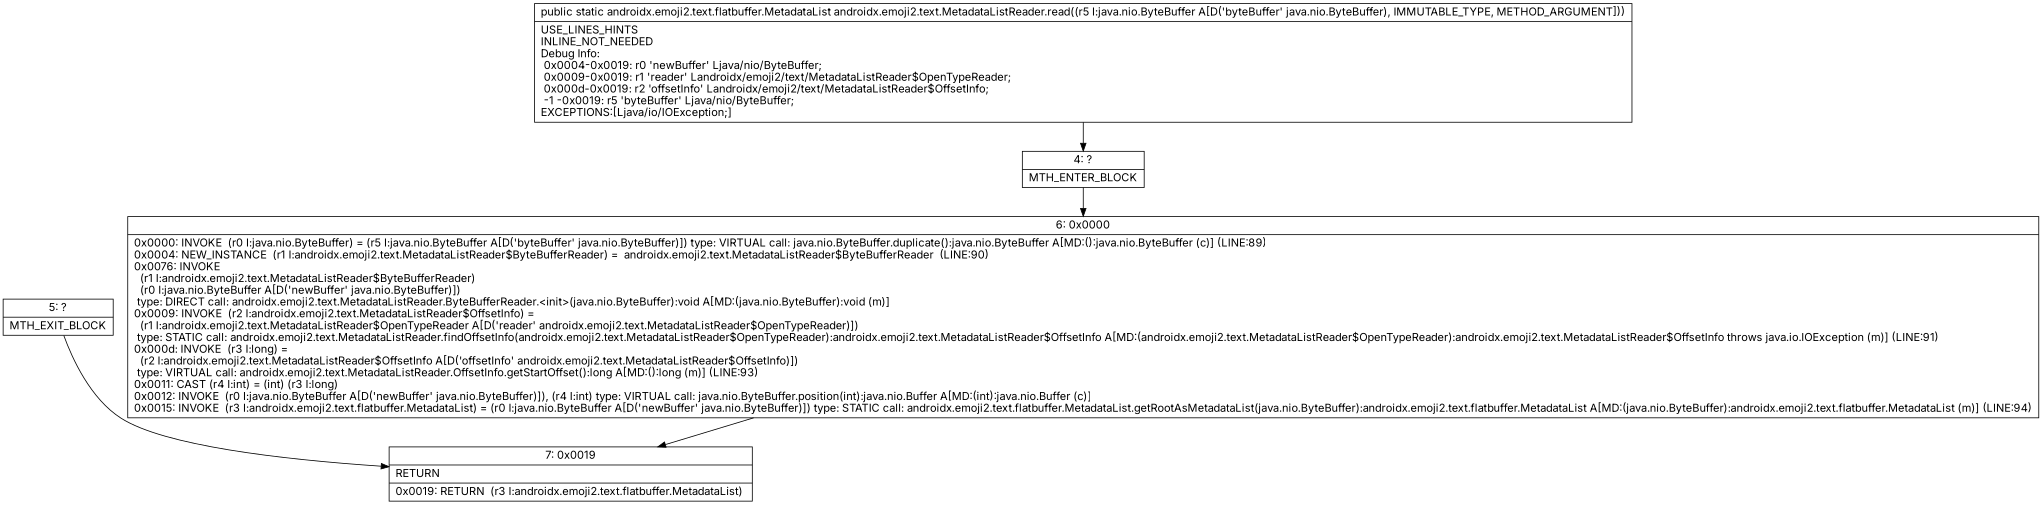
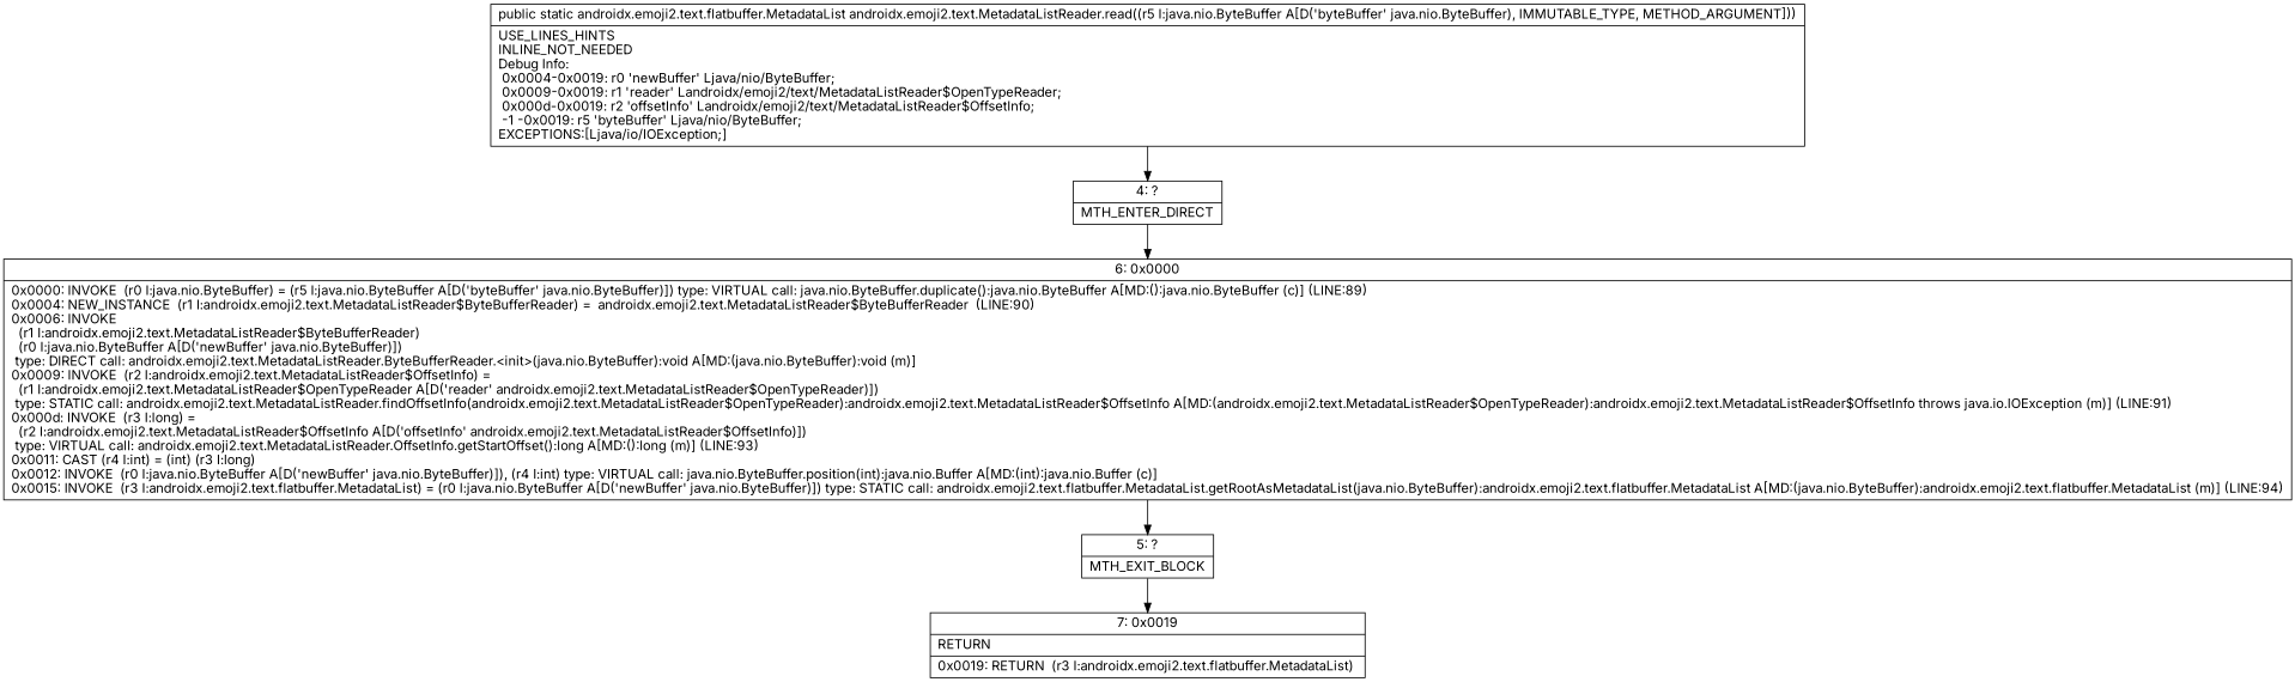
  digraph {
    fontname=Inter
    node [fontname=Inter shape=record]
    edge [fontname=Inter]
-   n1 [label="{4\:\ ?|MTH_ENTER_BLOCK\l}"]
-   n2 [label="{6\:\ 0x0000|0x0000: INVOKE  (r0 I:java.nio.ByteBuffer) = (r5 I:java.nio.ByteBuffer A[D('byteBuffer' java.nio.ByteBuffer)]) type: VIRTUAL call: java.nio.ByteBuffer.duplicate():java.nio.ByteBuffer A[MD:():java.nio.ByteBuffer (c)] (LINE:89)\l0x0004: NEW_INSTANCE  (r1 I:androidx.emoji2.text.MetadataListReader$ByteBufferReader) =  androidx.emoji2.text.MetadataListReader$ByteBufferReader  (LINE:90)\l0x0076: INVOKE  \l  (r1 I:androidx.emoji2.text.MetadataListReader$ByteBufferReader)\l  (r0 I:java.nio.ByteBuffer A[D('newBuffer' java.nio.ByteBuffer)])\l type: DIRECT call: androidx.emoji2.text.MetadataListReader.ByteBufferReader.\<init\>(java.nio.ByteBuffer):void A[MD:(java.nio.ByteBuffer):void (m)]\l0x0009: INVOKE  (r2 I:androidx.emoji2.text.MetadataListReader$OffsetInfo) = \l  (r1 I:androidx.emoji2.text.MetadataListReader$OpenTypeReader A[D('reader' androidx.emoji2.text.MetadataListReader$OpenTypeReader)])\l type: STATIC call: androidx.emoji2.text.MetadataListReader.findOffsetInfo(androidx.emoji2.text.MetadataListReader$OpenTypeReader):androidx.emoji2.text.MetadataListReader$OffsetInfo A[MD:(androidx.emoji2.text.MetadataListReader$OpenTypeReader):androidx.emoji2.text.MetadataListReader$OffsetInfo throws java.io.IOException (m)] (LINE:91)\l0x000d: INVOKE  (r3 I:long) = \l  (r2 I:androidx.emoji2.text.MetadataListReader$OffsetInfo A[D('offsetInfo' androidx.emoji2.text.MetadataListReader$OffsetInfo)])\l type: VIRTUAL call: androidx.emoji2.text.MetadataListReader.OffsetInfo.getStartOffset():long A[MD:():long (m)] (LINE:93)\l0x0011: CAST (r4 I:int) = (int) (r3 I:long) \l0x0012: INVOKE  (r0 I:java.nio.ByteBuffer A[D('newBuffer' java.nio.ByteBuffer)]), (r4 I:int) type: VIRTUAL call: java.nio.ByteBuffer.position(int):java.nio.Buffer A[MD:(int):java.nio.Buffer (c)]\l0x0015: INVOKE  (r3 I:androidx.emoji2.text.flatbuffer.MetadataList) = (r0 I:java.nio.ByteBuffer A[D('newBuffer' java.nio.ByteBuffer)]) type: STATIC call: androidx.emoji2.text.flatbuffer.MetadataList.getRootAsMetadataList(java.nio.ByteBuffer):androidx.emoji2.text.flatbuffer.MetadataList A[MD:(java.nio.ByteBuffer):androidx.emoji2.text.flatbuffer.MetadataList (m)] (LINE:94)\l}"]
+   n1 [label="{4\:\ ?|MTH_ENTER_DIRECT\l}"]
+   n2 [label="{6\:\ 0x0000|0x0000: INVOKE  (r0 I:java.nio.ByteBuffer) = (r5 I:java.nio.ByteBuffer A[D('byteBuffer' java.nio.ByteBuffer)]) type: VIRTUAL call: java.nio.ByteBuffer.duplicate():java.nio.ByteBuffer A[MD:():java.nio.ByteBuffer (c)] (LINE:89)\l0x0004: NEW_INSTANCE  (r1 I:androidx.emoji2.text.MetadataListReader$ByteBufferReader) =  androidx.emoji2.text.MetadataListReader$ByteBufferReader  (LINE:90)\l0x0006: INVOKE  \l  (r1 I:androidx.emoji2.text.MetadataListReader$ByteBufferReader)\l  (r0 I:java.nio.ByteBuffer A[D('newBuffer' java.nio.ByteBuffer)])\l type: DIRECT call: androidx.emoji2.text.MetadataListReader.ByteBufferReader.\<init\>(java.nio.ByteBuffer):void A[MD:(java.nio.ByteBuffer):void (m)]\l0x0009: INVOKE  (r2 I:androidx.emoji2.text.MetadataListReader$OffsetInfo) = \l  (r1 I:androidx.emoji2.text.MetadataListReader$OpenTypeReader A[D('reader' androidx.emoji2.text.MetadataListReader$OpenTypeReader)])\l type: STATIC call: androidx.emoji2.text.MetadataListReader.findOffsetInfo(androidx.emoji2.text.MetadataListReader$OpenTypeReader):androidx.emoji2.text.MetadataListReader$OffsetInfo A[MD:(androidx.emoji2.text.MetadataListReader$OpenTypeReader):androidx.emoji2.text.MetadataListReader$OffsetInfo throws java.io.IOException (m)] (LINE:91)\l0x000d: INVOKE  (r3 I:long) = \l  (r2 I:androidx.emoji2.text.MetadataListReader$OffsetInfo A[D('offsetInfo' androidx.emoji2.text.MetadataListReader$OffsetInfo)])\l type: VIRTUAL call: androidx.emoji2.text.MetadataListReader.OffsetInfo.getStartOffset():long A[MD:():long (m)] (LINE:93)\l0x0011: CAST (r4 I:int) = (int) (r3 I:long) \l0x0012: INVOKE  (r0 I:java.nio.ByteBuffer A[D('newBuffer' java.nio.ByteBuffer)]), (r4 I:int) type: VIRTUAL call: java.nio.ByteBuffer.position(int):java.nio.Buffer A[MD:(int):java.nio.Buffer (c)]\l0x0015: INVOKE  (r3 I:androidx.emoji2.text.flatbuffer.MetadataList) = (r0 I:java.nio.ByteBuffer A[D('newBuffer' java.nio.ByteBuffer)]) type: STATIC call: androidx.emoji2.text.flatbuffer.MetadataList.getRootAsMetadataList(java.nio.ByteBuffer):androidx.emoji2.text.flatbuffer.MetadataList A[MD:(java.nio.ByteBuffer):androidx.emoji2.text.flatbuffer.MetadataList (m)] (LINE:94)\l}"]
    n3 [label="{7\:\ 0x0019|RETURN\l|0x0019: RETURN  (r3 I:androidx.emoji2.text.flatbuffer.MetadataList) \l}"]
    n4 [label="{5\:\ ?|MTH_EXIT_BLOCK\l}"]
    n5 [label="{public static androidx.emoji2.text.flatbuffer.MetadataList androidx.emoji2.text.MetadataListReader.read((r5 I:java.nio.ByteBuffer A[D('byteBuffer' java.nio.ByteBuffer), IMMUTABLE_TYPE, METHOD_ARGUMENT]))  | USE_LINES_HINTS\lINLINE_NOT_NEEDED\lDebug Info:\l  0x0004\-0x0019: r0 'newBuffer' Ljava\/nio\/ByteBuffer;\l  0x0009\-0x0019: r1 'reader' Landroidx\/emoji2\/text\/MetadataListReader$OpenTypeReader;\l  0x000d\-0x0019: r2 'offsetInfo' Landroidx\/emoji2\/text\/MetadataListReader$OffsetInfo;\l  \-1 \-0x0019: r5 'byteBuffer' Ljava\/nio\/ByteBuffer;\lEXCEPTIONS:[Ljava\/io\/IOException;]\l}"]
    n1 -> n2
-   n2 -> n3
+   n2 -> n4
    n4 -> n3
    n5 -> n1
  }
